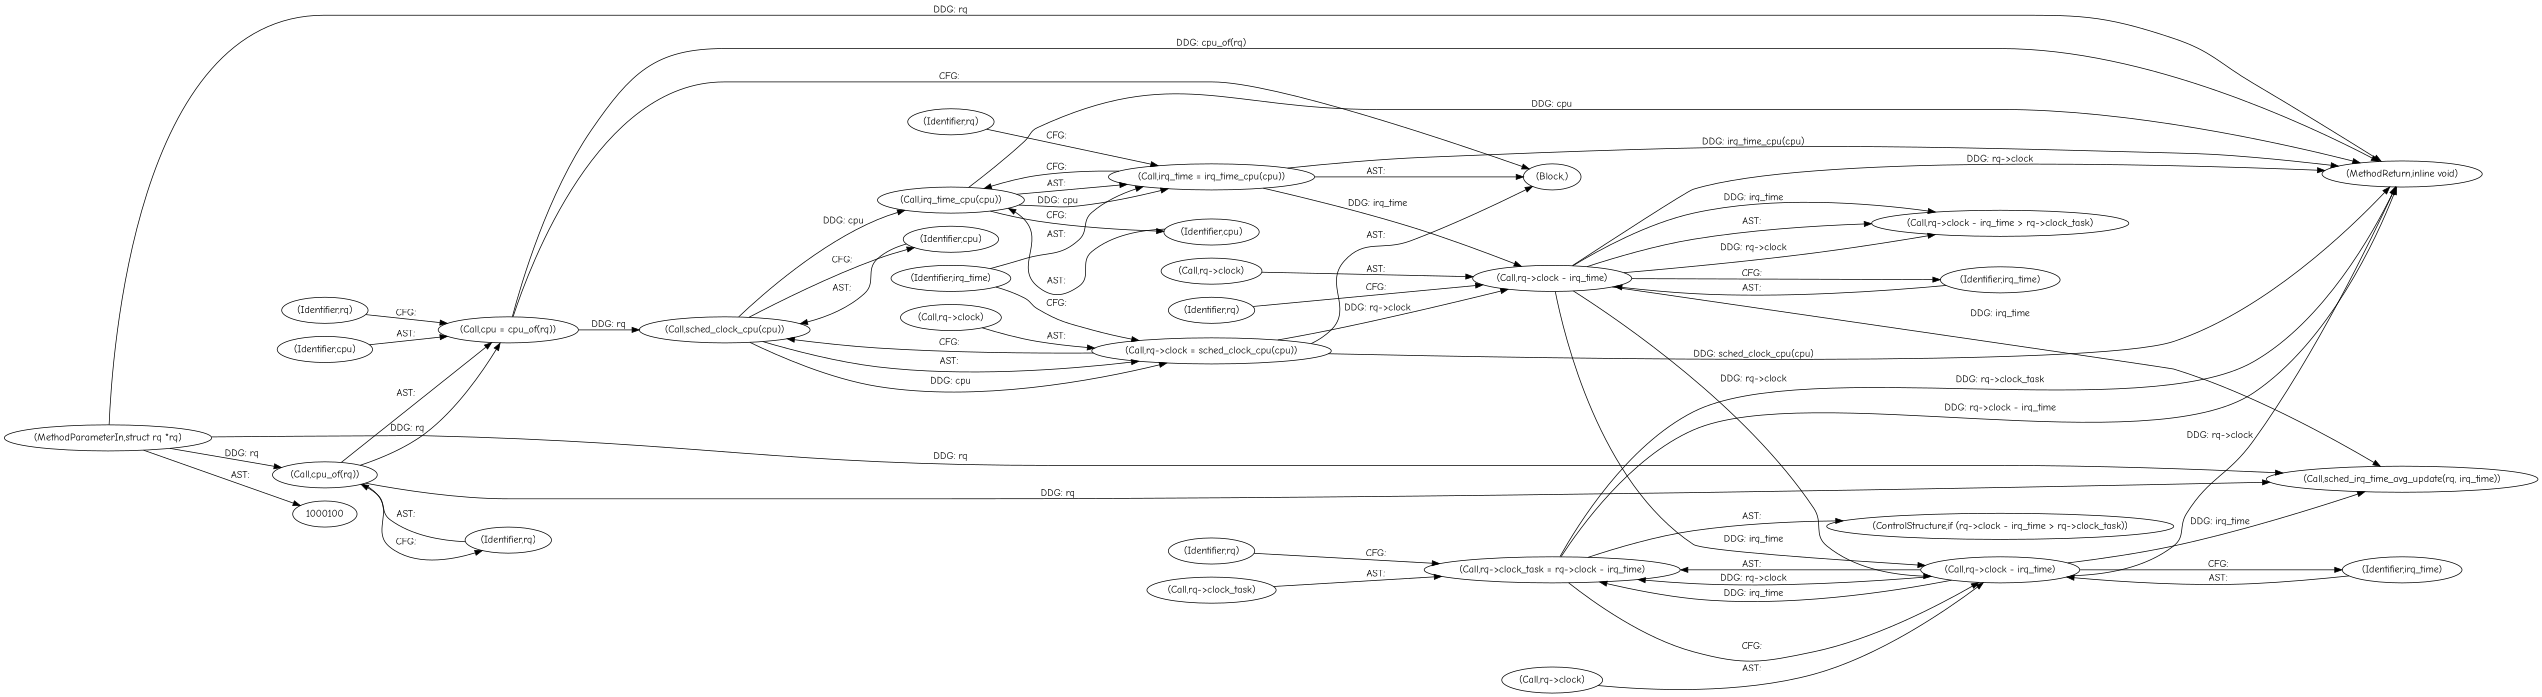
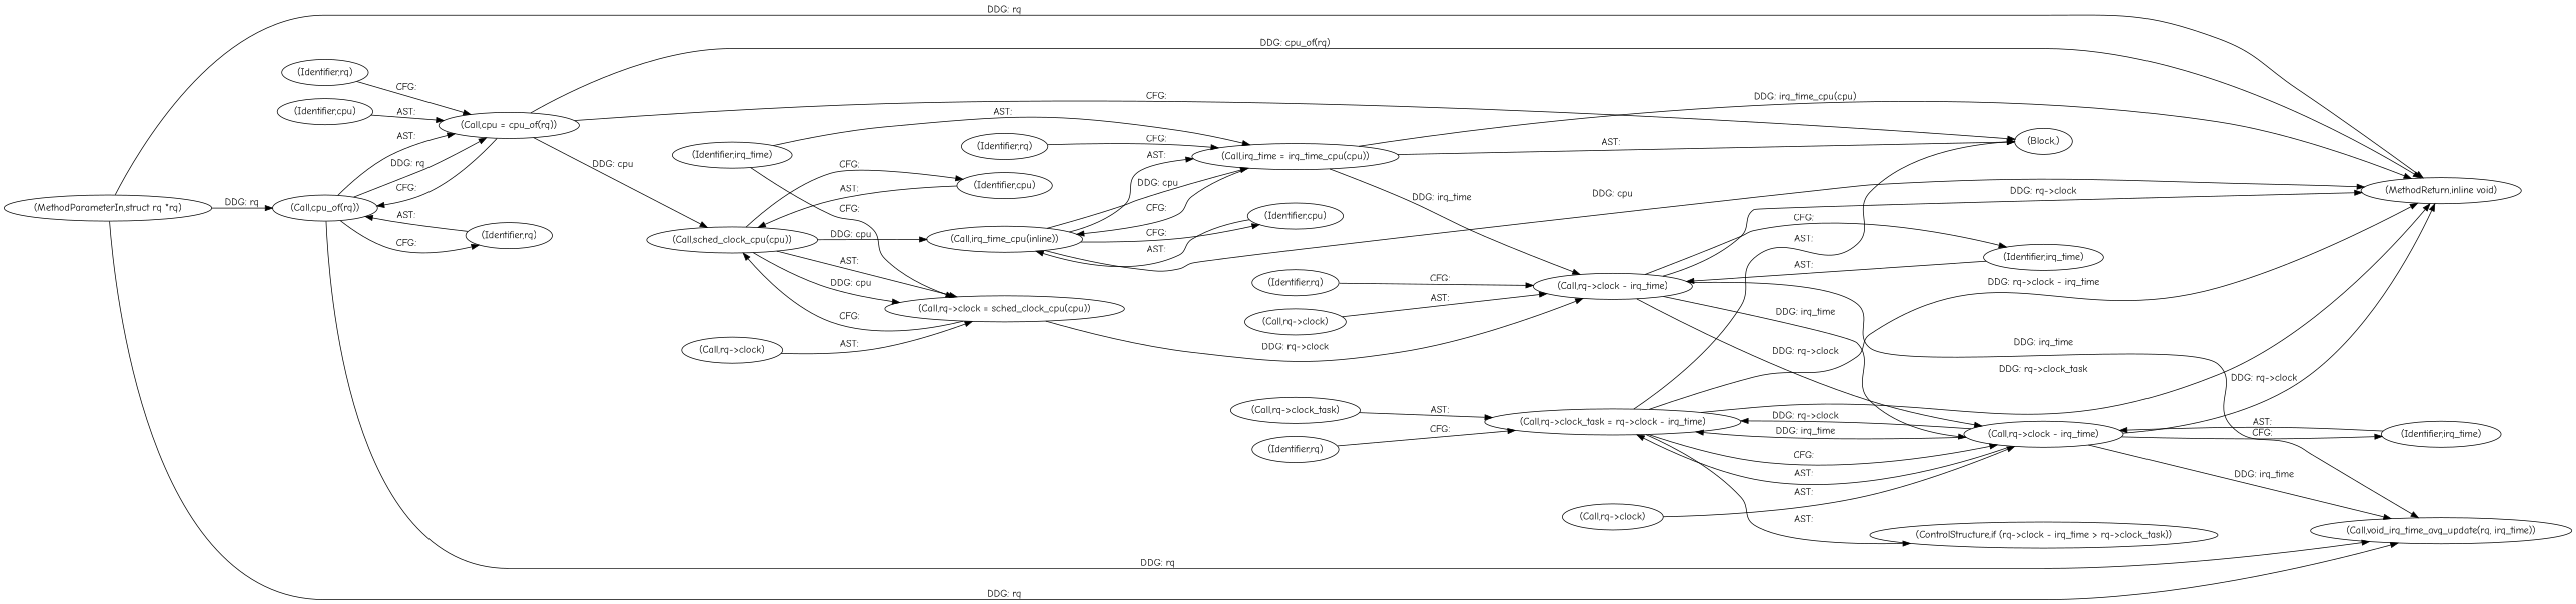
  digraph {
    fontname="Comic Neue"
    rankdir=LR
    node [fontname="Comic Neue"]
    edge [fontname="Comic Neue"]
    n1 [label="(Call,rq->clock_task = rq->clock - irq_time)"]
    n2 [label="(Call,rq->clock - irq_time)"]
    n3 [label="(ControlStructure,if (rq->clock - irq_time > rq->clock_task))"]
    n4 [label="(MethodReturn,inline void)"]
-   n5 [label="(Call,sched_irq_time_avg_update(rq, irq_time))"]
+   n5 [label="(Call,void_irq_time_avg_update(rq, irq_time))"]
    n6 [label="(Identifier,irq_time)"]
    n7 [label="(Call,rq->clock - irq_time)"]
-   n8 [label="(Call,rq->clock - irq_time > rq->clock_task)"]
    n9 [label="(Identifier,irq_time)"]
    n10 [label="(Call,rq->clock = sched_clock_cpu(cpu))"]
    n11 [label="(Call,sched_clock_cpu(cpu))"]
    n12 [label="(Block,)"]
-   n13 [label="(Call,irq_time_cpu(cpu))"]
+   n13 [label="(Call,irq_time_cpu(inline))"]
    n14 [label="(Identifier,cpu)"]
    n15 [label="(Call,irq_time = irq_time_cpu(cpu))"]
    n16 [label="(Identifier,cpu)"]
    n17 [label="(Call,cpu = cpu_of(rq))"]
    n18 [label="(Call,cpu_of(rq))"]
    n19 [label="(Identifier,rq)"]
    n20 [label="(MethodParameterIn,struct rq *rq)"]
-   1000100
    n22 [label="(Identifier,rq)"]
    n23 [label="(Identifier,rq)"]
    n24 [label="(Call,rq->clock_task)"]
    n25 [label="(Identifier,rq)"]
    n26 [label="(Identifier,irq_time)"]
    n27 [label="(Identifier,cpu)"]
    n28 [label="(Call,rq->clock)"]
    n29 [label="(Identifier,rq)"]
    n30 [label="(Call,rq->clock)"]
    n31 [label="(Call,rq->clock)"]
    n1 -> n2 [label="CFG: "]
    n1 -> n3 [label="AST: "]
    n1 -> n4 [label="DDG: rq->clock - irq_time"]
    n1 -> n4 [label="DDG: rq->clock_task"]
    n2 -> n1 [label="AST: "]
    n2 -> n1 [label="DDG: rq->clock"]
    n2 -> n1 [label="DDG: irq_time"]
    n2 -> n4 [label="DDG: rq->clock"]
    n2 -> n5 [label="DDG: irq_time"]
    n2 -> n6 [label="CFG: "]
    n6 -> n2 [label="AST: "]
    n7 -> n2 [label="DDG: rq->clock"]
    n7 -> n2 [label="DDG: irq_time"]
    n7 -> n4 [label="DDG: rq->clock"]
    n7 -> n5 [label="DDG: irq_time"]
-   n7 -> n8 [label="AST: "]
-   n7 -> n8 [label="DDG: rq->clock"]
-   n7 -> n8 [label="DDG: irq_time"]
    n7 -> n9 [label="CFG: "]
    n9 -> n7 [label="AST: "]
-   n10 -> n4 [label="DDG: sched_clock_cpu(cpu)"]
    n10 -> n7 [label="DDG: rq->clock"]
    n10 -> n11 [label="CFG: "]
-   n10 -> n12 [label="AST: "]
+   n1 -> n12 [label="AST: "]
    n11 -> n10 [label="AST: "]
    n11 -> n10 [label="DDG: cpu"]
    n11 -> n13 [label="DDG: cpu"]
    n11 -> n14 [label="CFG: "]
    n13 -> n4 [label="DDG: cpu"]
    n13 -> n15 [label="AST: "]
    n13 -> n15 [label="DDG: cpu"]
    n13 -> n16 [label="CFG: "]
    n14 -> n11 [label="AST: "]
    n15 -> n4 [label="DDG: irq_time_cpu(cpu)"]
    n15 -> n7 [label="DDG: irq_time"]
    n15 -> n12 [label="AST: "]
    n15 -> n13 [label="CFG: "]
    n16 -> n13 [label="AST: "]
    n17 -> n4 [label="DDG: cpu_of(rq)"]
-   n17 -> n11 [label="DDG: rq"]
+   n17 -> n11 [label="DDG: cpu"]
    n17 -> n12 [label="CFG: "]
+   n17 -> n18 [label="CFG: "]
    n18 -> n5 [label="DDG: rq"]
    n18 -> n17 [label="AST: "]
    n18 -> n17 [label="DDG: rq"]
    n18 -> n19 [label="CFG: "]
    n19 -> n18 [label="AST: "]
    n20 -> n4 [label="DDG: rq"]
    n20 -> n5 [label="DDG: rq"]
    n20 -> n18 [label="DDG: rq"]
-   n20 -> 1000100 [label="AST: "]
    n22 -> n1 [label="CFG: "]
    n23 -> n17 [label="CFG: "]
    n24 -> n1 [label="AST: "]
    n25 -> n7 [label="CFG: "]
    n26 -> n10 [label="CFG: "]
    n26 -> n15 [label="AST: "]
    n27 -> n17 [label="AST: "]
    n28 -> n10 [label="AST: "]
    n29 -> n15 [label="CFG: "]
    n30 -> n2 [label="AST: "]
    n31 -> n7 [label="AST: "]
  }
